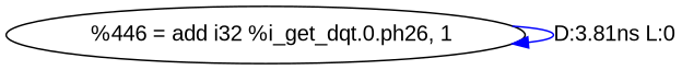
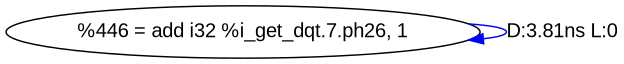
  digraph {
    fontname="Liberation Sans"
-   n1 [label="  %446 = add i32 %i_get_dqt.0.ph26, 1" fontname="Liberation Sans"]
+   n1 [label="%446 = add i32 %i_get_dqt.7.ph26, 1" fontname="Liberation Sans"]
    n1 -> n1 [color=blue label="D:3.81ns L:0" fontname="Liberation Sans"]
  }
